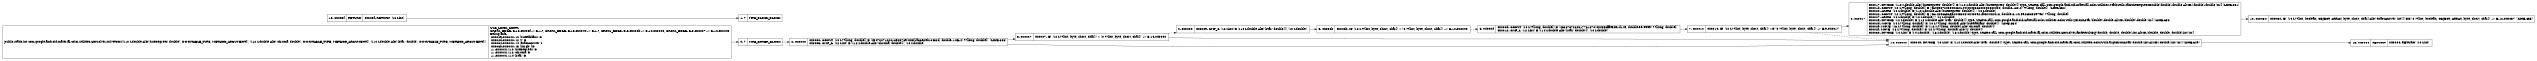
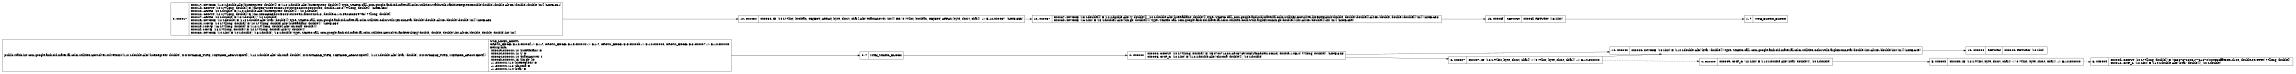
  digraph {
    rankdir=LR
    node [shape=record]
-   n1 [label="{0\:\ ?|MTH_ENTER_BLOCK\l}"]
+   n1 [label="{0\:\ ?|MTH_STATIC_BLOCK\l}"]
    n2 [label="{2\:\ 0x0000|0x0000: CONST  (r0 I:??[long, double]) = (4547007122018943789(0x3f1a36e2eb1c432d, double:1.0E\-4) ??[long, double])  (LINE:648)\l0x0005: CMP_G  (r2 I:int) = (r12 I:double A[D('chroma' double)]), (r0 I:double) \l}"]
    n3 [label="{3\:\ 0x0007|0x0007: IF  (r2 I:??[int, byte, short, char]) \< (0 ??[int, byte, short, char])  \-\> B:14:0x0040 \l}"]
    n4 [label="{14\:\ 0x0040|0x0040: INVOKE  (r0 I:int) = (r14 I:double A[D('lstar' double)]) type: STATIC call: com.google.android.material.color.utilities.ColorUtils.argbFromLstar(double):int A[MD:(double):int (m)] (LINE:649)\l}"]
    n5 [label="{4\:\ 0x0009|0x0009: CMP_G  (r2 I:int) = (r14 I:double A[D('lstar' double)]), (r0 I:double) \l}"]
    n6 [label="{5\:\ 0x000b|0x000b: IF  (r2 I:??[int, byte, short, char]) \< (0 ??[int, byte, short, char])  \-\> B:14:0x0040 \l}"]
    n7 [label="{15\:\ 0x0044|RETURN\l|0x0044: RETURN  (r0 I:int) \l}"]
    n8 [label="{6\:\ 0x000d|0x000d: CONST  (r0 I:??[long, double]) = (4636737284317761870(0x4058fffe5c91d14e, double:99.9999) ??[long, double]) \l0x0012: CMP_L  (r2 I:int) = (r14 I:double A[D('lstar' double)]), (r0 I:double) \l}"]
-   n9 [label="{7\:\ 0x0014|0x0014: IF  (r2 I:??[int, byte, short, char]) \<= (0 ??[int, byte, short, char])  \-\> B:9:0x0017 \l}"]
    n10 [label="{9\:\ 0x0017|0x0017: INVOKE  (r10 I:double A[D('hueDegrees' double)]) = (r10 I:double A[D('hueDegrees' double)]) type: STATIC call: com.google.android.material.color.utilities.MathUtils.sanitizeDegreesDouble(double):double A[MD:(double):double (m)] (LINE:651)\l0x001b: CONST  (r0 I:??[long, double]) = (4640537203540230144(0x4066800000000000, double:180.0) ??[long, double])  (LINE:652)\l0x0020: ARITH  (r0 I:double) = (r10 I:double A[D('hueDegrees' double)]) \/ (r0 I:double) \l0x0022: CONST  (r2 I:??[long, double]) = (4614256656552045848(0x400921fb54442d18, double:3.141592653589793) ??[long, double]) \l0x0027: ARITH  (r0 I:double) = (r0 I:double) * (r2 I:double) \l0x0029: INVOKE  (r2 I:double) = (r14 I:double A[D('lstar' double)]) type: STATIC call: com.google.android.material.color.utilities.ColorUtils.yFromLstar(double):double A[MD:(double):double (m)] (LINE:653)\l0x002d: MOVE  (r4 I:??[long, double]) = (r0 I:??[long, double] A[D('hueRadians' double)])  (LINE:654)\l0x002e: MOVE  (r6 I:??[long, double]) = (r12 I:??[long, double] A[D('chroma' double)]) \l0x002f: MOVE  (r8 I:??[long, double]) = (r2 I:??[long, double] A[D('y' double)]) \l0x0030: INVOKE  (r4 I:int) = (r4 I:double), (r6 I:double), (r8 I:double) type: STATIC call: com.google.android.material.color.utilities.HctSolver.findResultByJ(double, double, double):int A[MD:(double, double, double):int (m)]\l}"]
    n11 [label="{10\:\ 0x0034|0x0034: IF  (r4 I:??[int, boolean, OBJECT, ARRAY, byte, short, char] A[D('exactAnswer' int)]) == (0 ??[int, boolean, OBJECT, ARRAY, byte, short, char])  \-\> B:12:0x0037  (LINE:655)\l}"]
+   n12 [label="{12\:\ 0x0037|0x0037: INVOKE  (r5 I:double[]) = (r2 I:double A[D('y' double)]), (r0 I:double A[D('hueRadians' double)]) type: STATIC call: com.google.android.material.color.utilities.HctSolver.bisectToLimit(double, double):double[] A[MD:(double, double):double[] (m)] (LINE:658)\l0x003b: INVOKE  (r6 I:int) = (r5 I:double[] A[D('linrgb' double[])]) type: STATIC call: com.google.android.material.color.utilities.ColorUtils.argbFromLinrgb(double[]):int A[MD:(double[]):int (m)] (LINE:659)\l}"]
    n13 [label="{13\:\ 0x003f|RETURN\l|0x003f: RETURN  (r6 I:int) \l}"]
    n14 [label="{1\:\ ?|MTH_BLOCK_BLOCK\l}"]
    n15 [label="{public static int com.google.android.material.color.utilities.HctSolver.solveToInt((r10 I:double A[D('hueDegrees' double), IMMUTABLE_TYPE, METHOD_ARGUMENT]), (r12 I:double A[D('chroma' double), IMMUTABLE_TYPE, METHOD_ARGUMENT]), (r14 I:double A[D('lstar' double), IMMUTABLE_TYPE, METHOD_ARGUMENT]))  | USE_LINES_HINTS\lCROSS_EDGE: B:13:0x003f \-\> B:1:?, CROSS_EDGE: B:15:0x0044 \-\> B:1:?, CROSS_EDGE: B:5:0x000b \-\> B:14:0x0040, CROSS_EDGE: B:3:0x0007 \-\> B:14:0x0040\lDebug Info:\l  0x0029\-0x0040: r0 'hueRadians' D\l  0x002d\-0x0040: r2 'y' D\l  0x0034\-0x0040: r4 'exactAnswer' I\l  0x003b\-0x0040: r5 'linrgb' [D\l  \-1 \-0x0044: r10 'hueDegrees' D\l  \-1 \-0x0044: r12 'chroma' D\l  \-1 \-0x0044: r14 'lstar' D\l}"]
    n1 -> n2
    n2 -> n3
    n2 -> n4
    n3 -> n4
    n3 -> n5 [style=dashed]
    n4 -> n7
    n5 -> n6
    n6 -> n8 [style=dashed]
-   n8 -> n9
-   n9 -> n4 [style=dashed]
-   n9 -> n10
    n10 -> n11
+   n11 -> n12
+   n12 -> n13
    n13 -> n14
    n15 -> n1
  }
